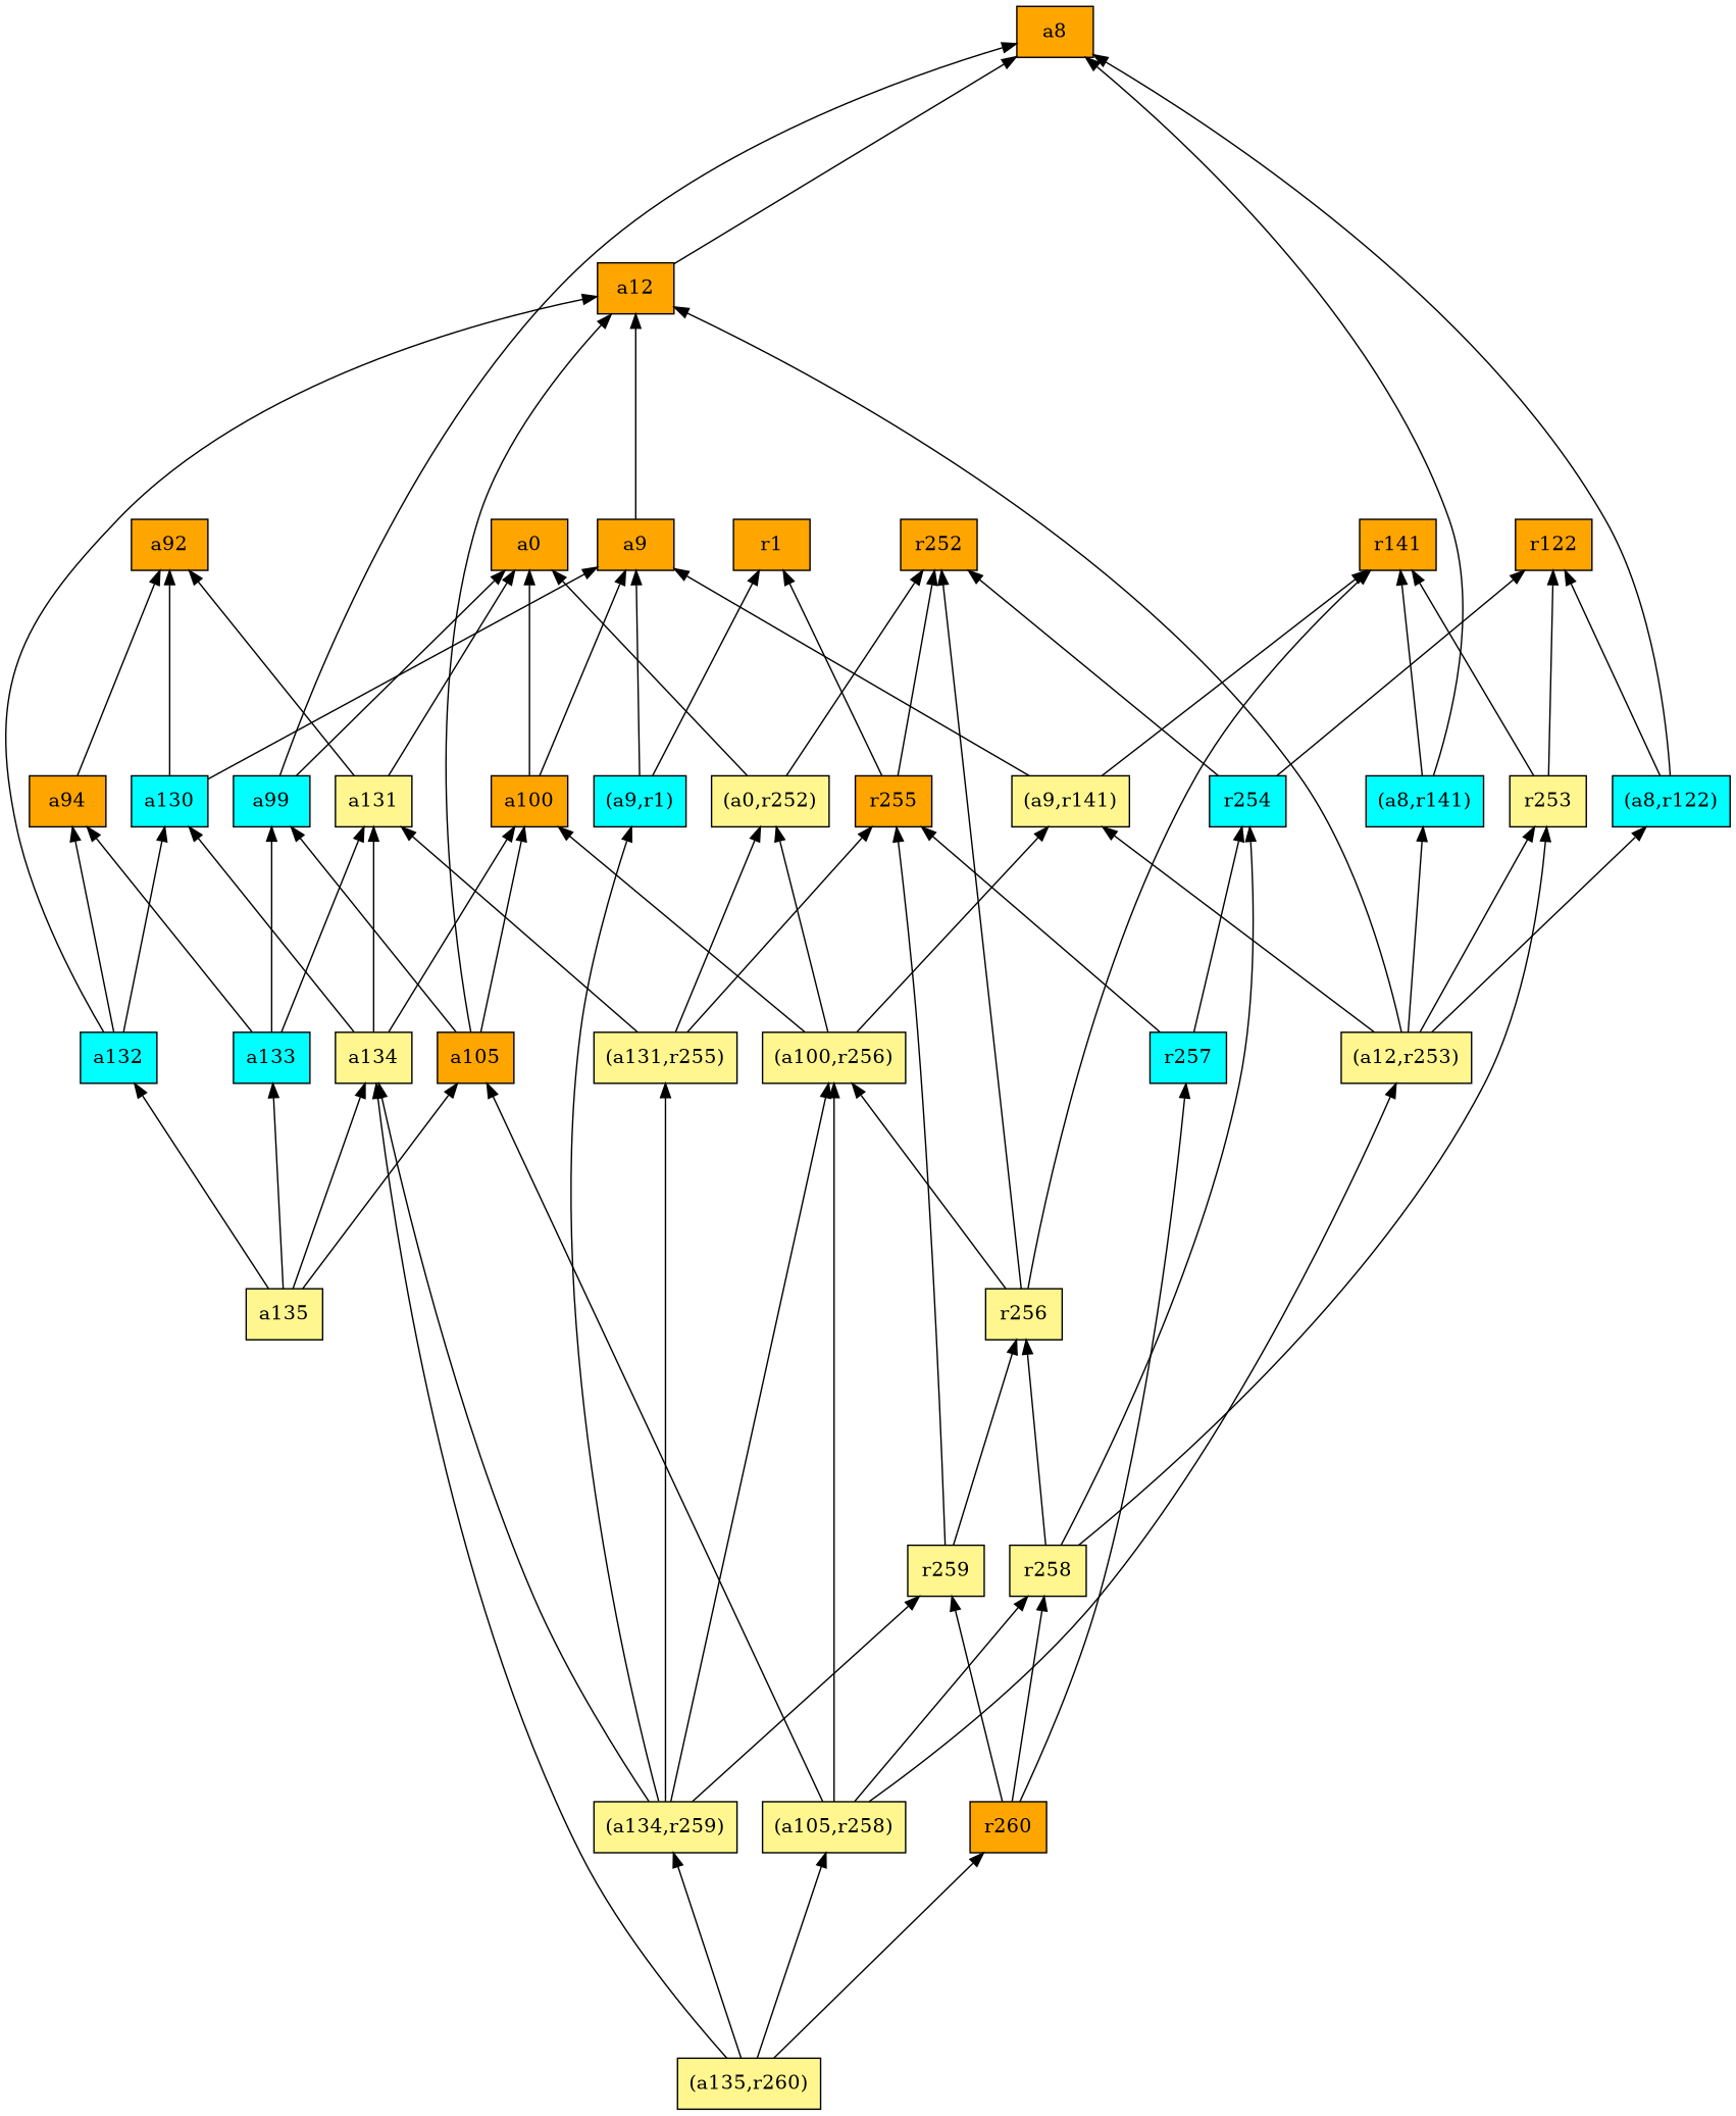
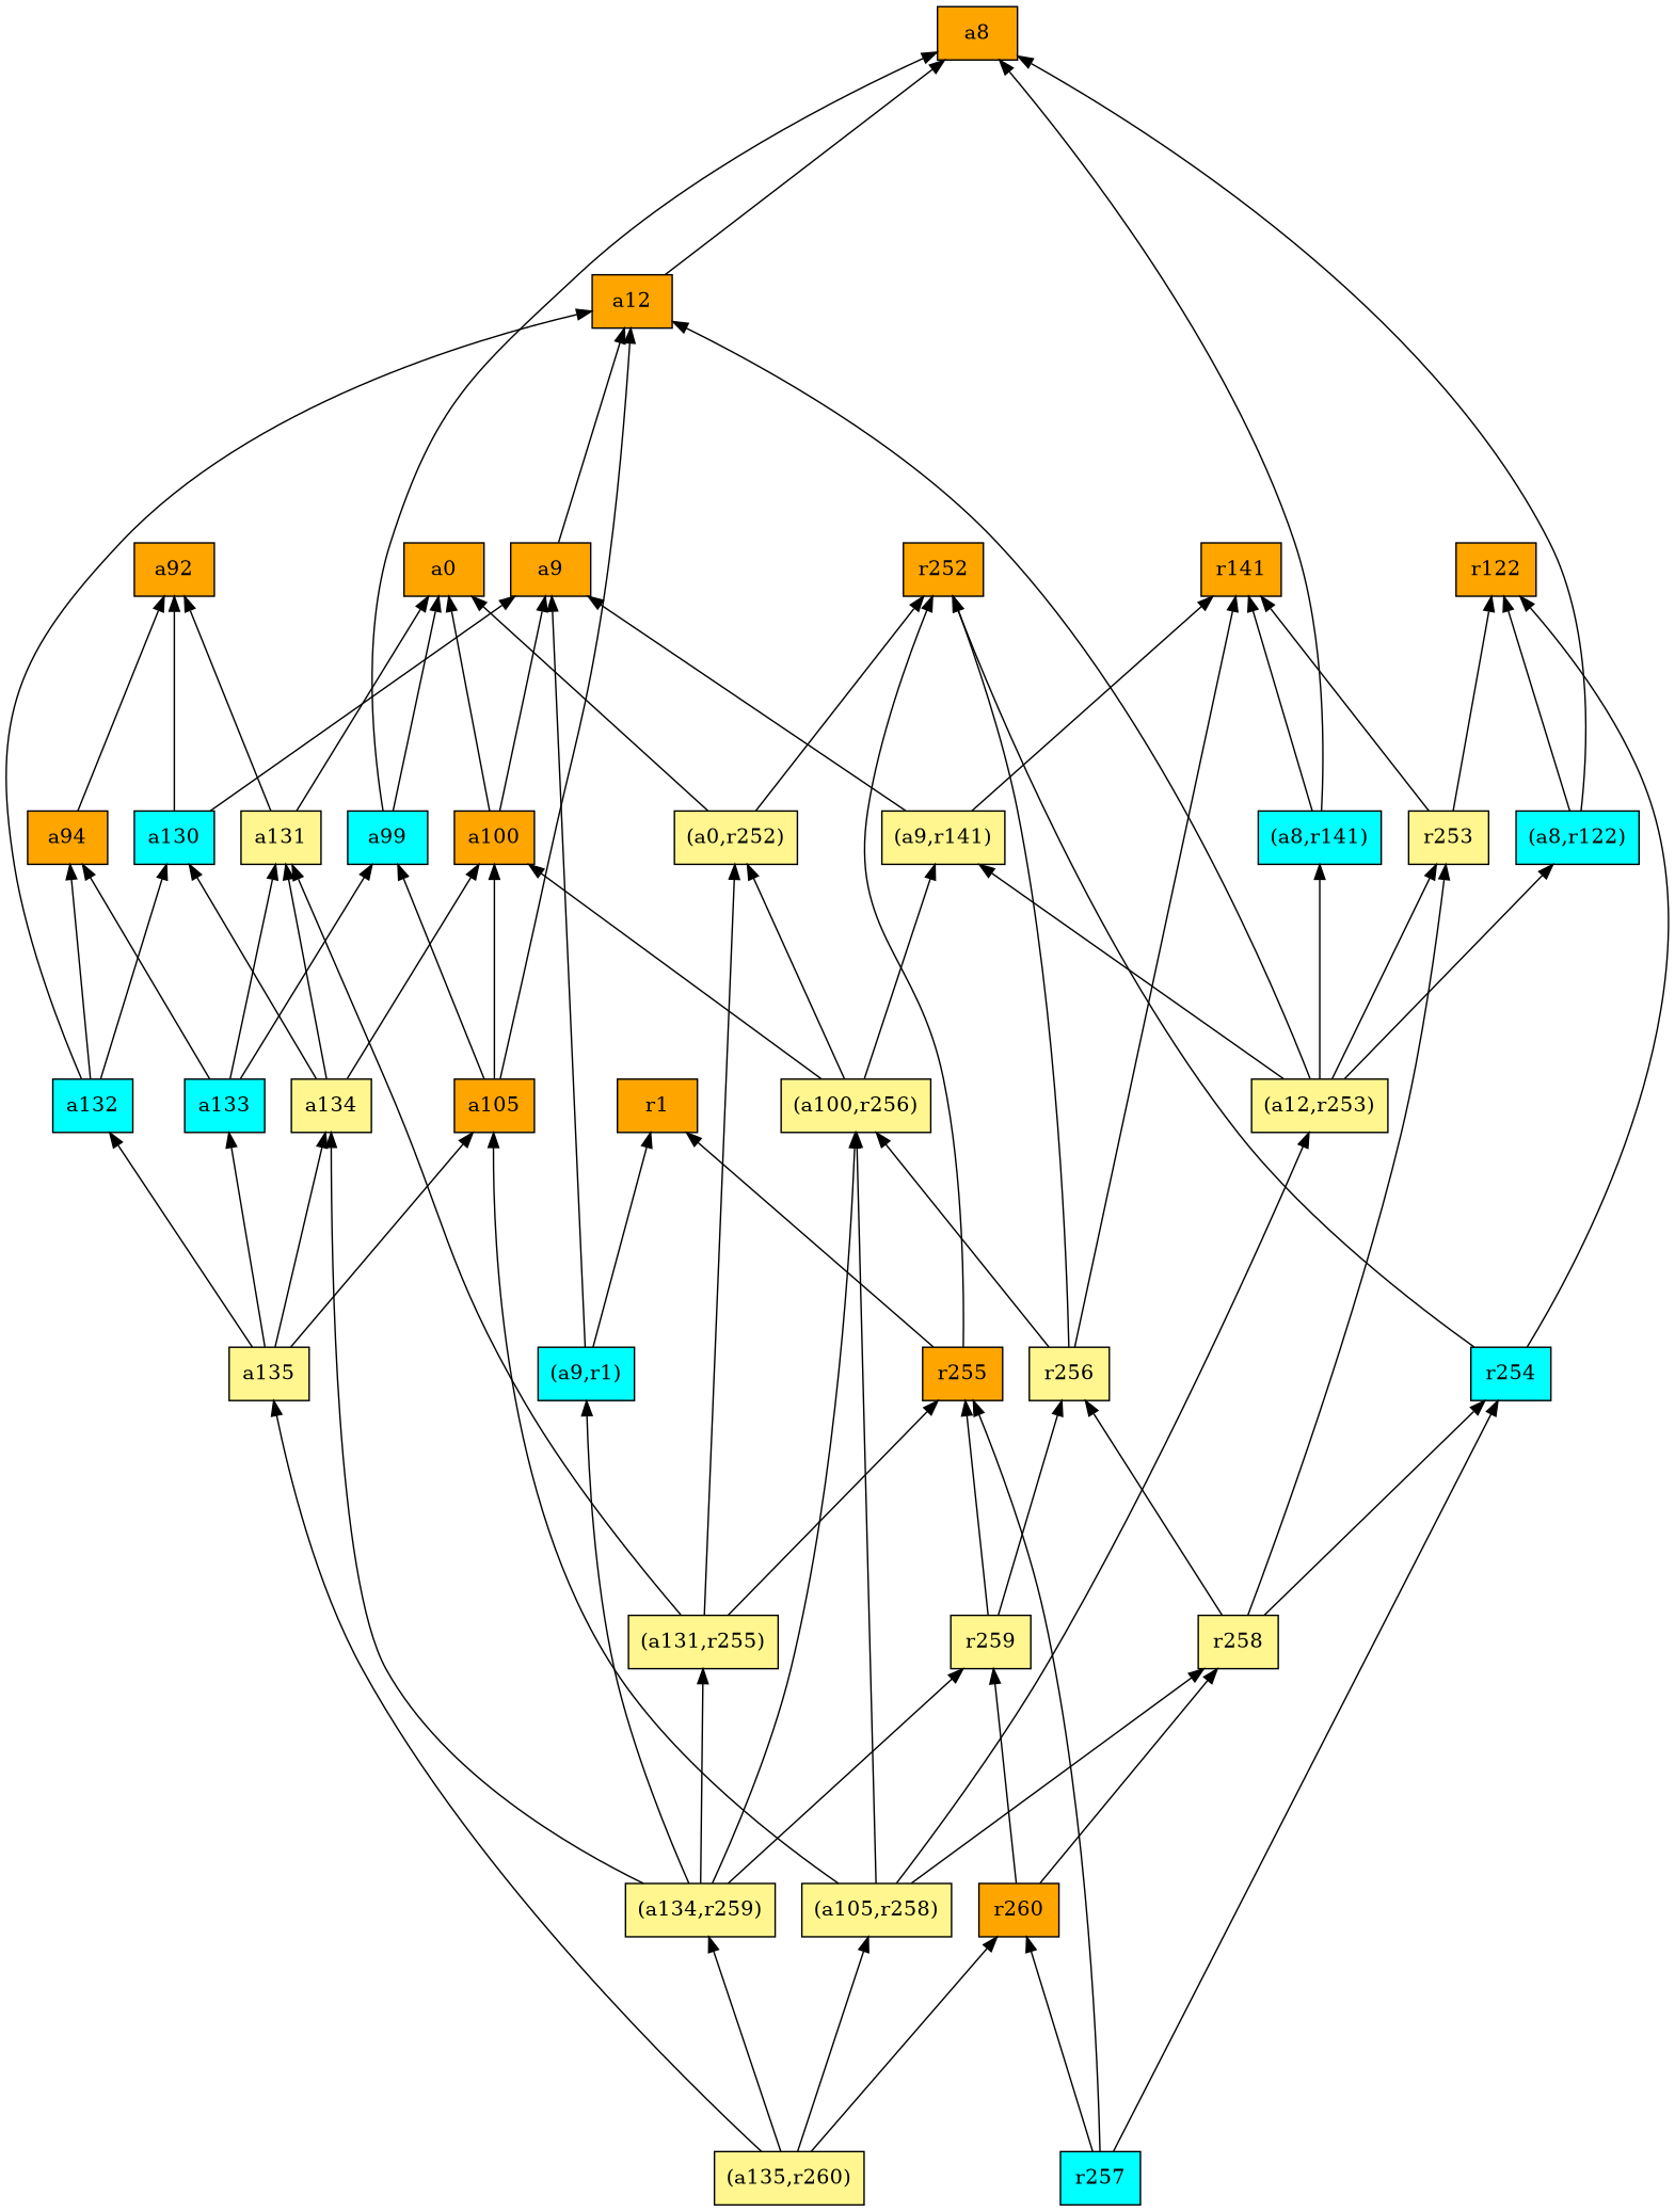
  digraph {
    rankdir=BT
    ranksep=2.0
    node [fillcolor=khaki1 shape=record style=filled]
    n1 [fillcolor=orange label="{a92}"]
    n2 [fillcolor=orange label="{r255}"]
    n3 [fillcolor=orange label="{r1}"]
    n4 [fillcolor=orange label="{r252}"]
    n5 [fillcolor=orange label="{r141}"]
    n6 [fillcolor=orange label="{a8}"]
    n7 [fillcolor=cyan label="{r254}"]
    n8 [fillcolor=orange label="{r122}"]
    n9 [label="{(a135,r260)}"]
    n10 [label="{a135}"]
    n11 [label="{(a105,r258)}"]
    n12 [label="{(a134,r259)}"]
    n13 [fillcolor=orange label="{r260}"]
    n14 [label="{a134}"]
    n15 [fillcolor=cyan label="{a132}"]
    n16 [fillcolor=orange label="{a105}"]
    n17 [fillcolor=cyan label="{a133}"]
    n18 [label="{(a12,r253)}"]
    n19 [label="{r258}"]
    n20 [label="{(a100,r256)}"]
    n21 [label="{r259}"]
    n22 [fillcolor=cyan label="{(a9,r1)}"]
    n23 [label="{(a131,r255)}"]
    n24 [fillcolor=cyan label="{r257}"]
    n25 [label="{r253}"]
    n26 [fillcolor=cyan label="{(a8,r122)}"]
    n27 [fillcolor=cyan label="{(a8,r141)}"]
    n28 [label="{(a9,r141)}"]
    n29 [fillcolor=orange label="{a12}"]
    n30 [fillcolor=orange label="{a9}"]
    n31 [label="{a131}"]
    n32 [fillcolor=orange label="{a100}"]
    n33 [fillcolor=cyan label="{a130}"]
    n34 [fillcolor=orange label="{a0}"]
    n35 [label="{(a0,r252)}"]
    n36 [fillcolor=orange label="{a94}"]
    n37 [fillcolor=cyan label="{a99}"]
    n38 [label="{r256}"]
    n2 -> n3
    n2 -> n4
    n7 -> n4
    n7 -> n8
-   n9 -> n14
+   n9 -> n10
    n9 -> n11
    n9 -> n12
    n9 -> n13
    n10 -> n14
    n10 -> n15
    n10 -> n16
    n10 -> n17
    n11 -> n16
    n11 -> n18
    n11 -> n19
    n11 -> n20
    n12 -> n14
    n12 -> n20
    n12 -> n21
    n12 -> n22
    n12 -> n23
    n13 -> n19
    n13 -> n21
-   n13 -> n24
+   n24 -> n13
    n14 -> n31
    n14 -> n32
    n14 -> n33
    n15 -> n29
    n15 -> n33
    n15 -> n36
    n16 -> n29
    n16 -> n32
    n16 -> n37
    n17 -> n31
    n17 -> n36
    n17 -> n37
    n18 -> n25
    n18 -> n26
    n18 -> n27
    n18 -> n28
    n18 -> n29
    n19 -> n7
    n19 -> n25
    n19 -> n38
    n20 -> n28
    n20 -> n32
    n20 -> n35
    n21 -> n2
    n21 -> n38
    n22 -> n3
    n22 -> n30
    n23 -> n2
    n23 -> n31
    n23 -> n35
    n24 -> n2
    n24 -> n7
    n25 -> n5
    n25 -> n8
    n26 -> n6
    n26 -> n8
    n27 -> n5
    n27 -> n6
    n28 -> n5
    n28 -> n30
    n29 -> n6
    n30 -> n29
    n31 -> n1
    n31 -> n34
    n32 -> n30
    n32 -> n34
    n33 -> n1
    n33 -> n30
    n35 -> n4
    n35 -> n34
    n36 -> n1
    n37 -> n6
    n37 -> n34
    n38 -> n4
    n38 -> n5
    n38 -> n20
  }
